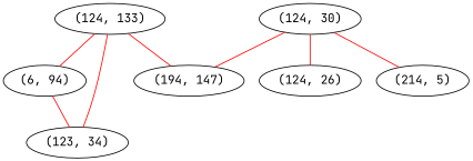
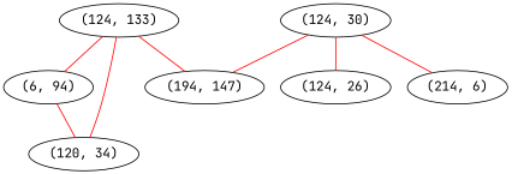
  graph {
    fontname="JetBrains Mono"
    node [fontname="JetBrains Mono"]
    edge [color=red fontname="JetBrains Mono" weight=1]
    "(124, 133)"
    "(194, 147)"
    "(6, 94)"
-   "(123, 34)"
+   "(123, 34)" [label="(120, 34)"]
    "(124, 30)"
    n6 [label="(124, 26)"]
-   "(214, 6)" [label="(214, 5)"]
+   "(214, 6)"
    "(124, 133)" -- "(194, 147)"
    "(124, 133)" -- "(6, 94)"
    "(124, 133)" -- "(123, 34)"
    "(6, 94)" -- "(123, 34)"
    "(124, 30)" -- "(194, 147)"
    "(124, 30)" -- n6
    "(124, 30)" -- "(214, 6)"
  }
